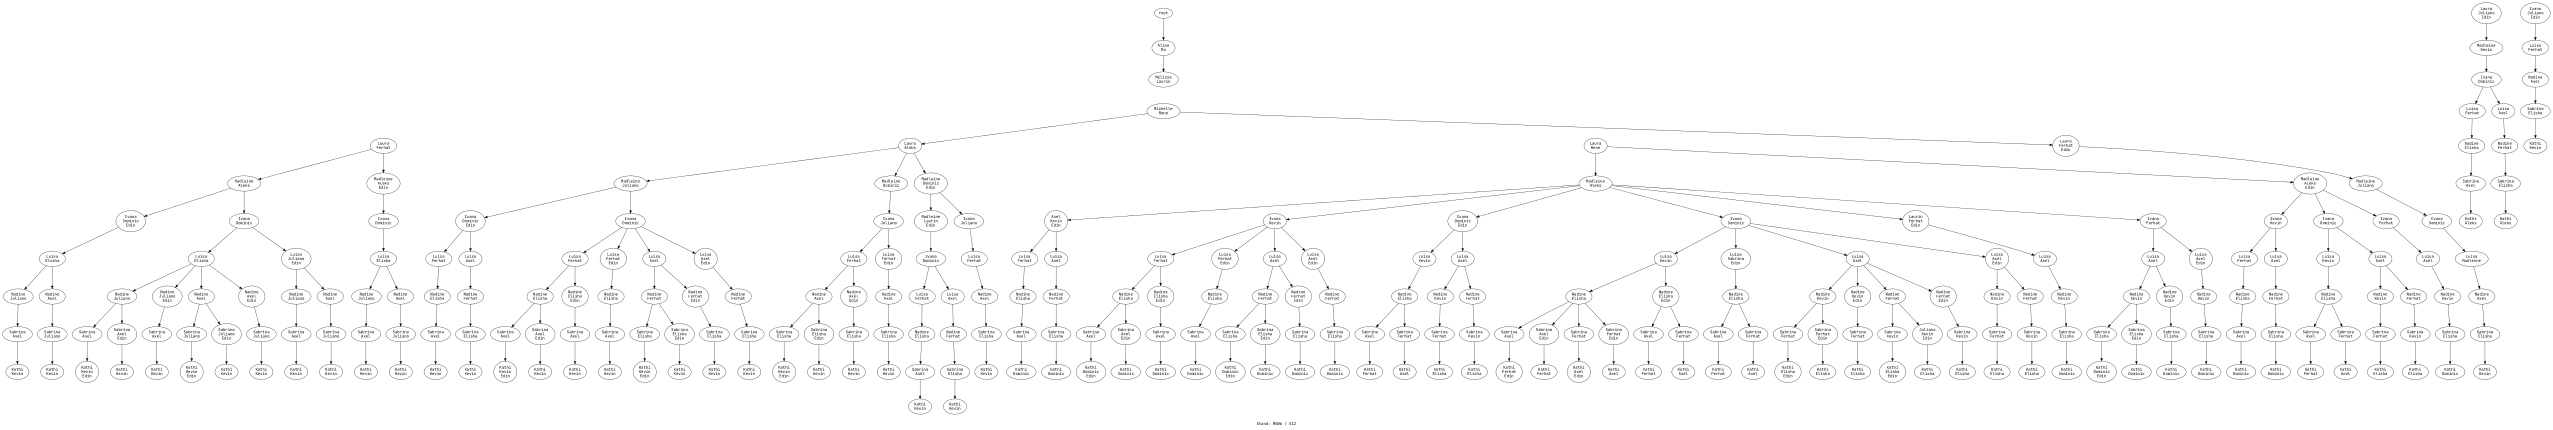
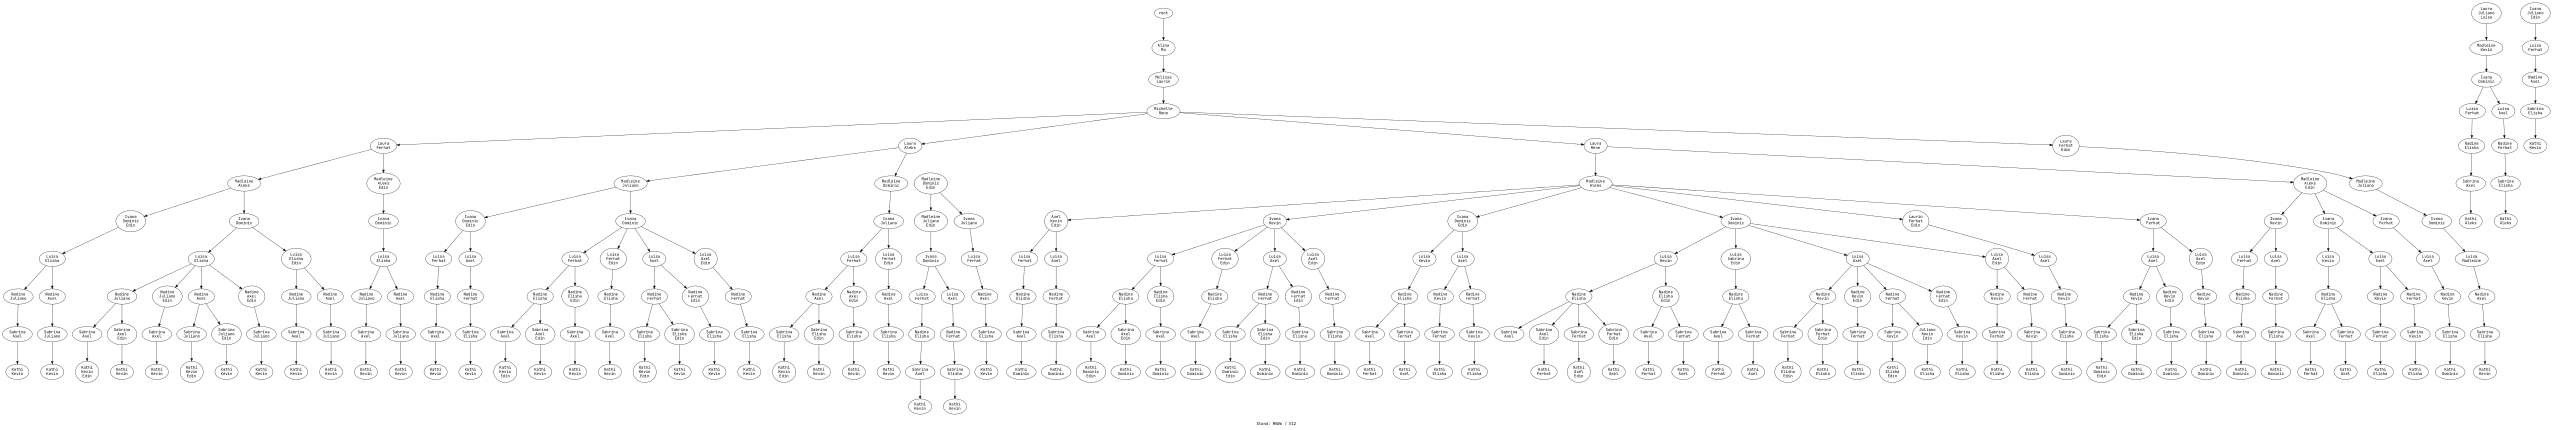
  digraph {
    fontname="JetBrains Mono"
    label="Stand: MN#6 / E12"
    labelloc=b
    ranksep=0.8
    node [fontname="JetBrains Mono"]
    edge [fontname="JetBrains Mono"]
    n1 [label="Aline\nMo"]
    n2 [label="Melissa\nLaurin"]
    n3 [label="Michelle\nRene"]
    root
    n5 [label="Laura\nFerhat"]
    n6 [label="Laura\nAleks"]
    n7 [label="Laura\nRene"]
    n8 [label="Laura\nFerhat\nEdin"]
    n9 [label="Madleine\nAleks"]
    n10 [label="Madleine\nAleks\nEdin"]
    n11 [label="Madleine\nJuliano"]
    n12 [label="Madleine\nDominic"]
    n13 [label="Madleine\nDominic\nEdin"]
    n14 [label="Madleine\nAleks"]
    n15 [label="Madleine\nAleks\nEdin"]
-   n16 [label="Laura\nJuliano\nEdin"]
+   n16 [label="Laura\nJuliano\nLuisa"]
    n17 [label="Madleine\nKevin"]
    n18 [label="Madleine\nJuliano"]
    n19 [label="Ivana\nDominic\nEdin"]
    n20 [label="Ivana\nDominic"]
    n21 [label="Ivana\nDominic"]
    n22 [label="Luisa\nElisha"]
    n23 [label="Luisa\nElisha"]
-   n24 [label="Luisa\nJuliano\nEdin"]
+   n24 [label="Luisa\nElisha\nEdin"]
    n25 [label="Nadine\nJuliano"]
    n26 [label="Nadine\nAxel"]
    n27 [label="Sabrina\nAxel"]
    n28 [label="Sabrina\nJuliano"]
    n29 [label="Kathi\nKevin"]
    n30 [label="Nadine\nJuliano"]
    n31 [label="Nadine\nJuliano\nEdin"]
    n32 [label="Nadine\nAxel"]
    n33 [label="Nadine\nAxel\nEdin"]
    n34 [label="Nadine\nJuliano"]
    n35 [label="Nadine\nAxel"]
    n36 [label="Sabrina\nAxel"]
    n37 [label="Sabrina\nAxel\nEdin"]
    n38 [label="Sabrina\nAxel"]
    n39 [label="Sabrina\nJuliano"]
    n40 [label="Sabrina\nJuliano\nEdin"]
    n41 [label="Sabrina\nJuliano"]
    n42 [label="Kathi\nKevin\nEdin"]
    n43 [label="Kathi\nKevin"]
    n44 [label="Sabrina\nAxel"]
    n45 [label="Sabrina\nJuliano"]
    n46 [label="Kathi\nKevin"]
    n47 [label="Luisa\nElisha"]
    n48 [label="Nadine\nJuliano"]
    n49 [label="Nadine\nAxel"]
    n50 [label="Sabrina\nAxel"]
    n51 [label="Sabrina\nJuliano"]
    n52 [label="Kathi\nKevin"]
    n53 [label="Kathi\nKevin"]
    n54 [label="Ivana\nDominic\nEdin"]
    n55 [label="Ivana\nDominic"]
-   n56 [label="Madleine\nLaurin\nEdin"]
+   n56 [label="Madleine\nJuliano\nEdin"]
    n57 [label="Ivana\nDominic"]
    n58 [label="Ivana\nJuliano"]
    n59 [label="Ivana\nJuliano"]
    n60 [label="Luisa\nFerhat"]
    n61 [label="Luisa\nAxel"]
    n62 [label="Luisa\nFerhat"]
    n63 [label="Luisa\nFerhat\nEdin"]
    n64 [label="Luisa\nAxel"]
    n65 [label="Luisa\nAxel\nEdin"]
    n66 [label="Nadine\nElisha"]
    n67 [label="Nadine\nFerhat"]
    n68 [label="Sabrina\nAxel"]
    n69 [label="Kathi\nKevin"]
    n70 [label="Nadine\nElisha"]
    n71 [label="Nadine\nElisha\nEdin"]
    n72 [label="Nadine\nElisha"]
    n73 [label="Nadine\nFerhat"]
    n74 [label="Nadine\nFerhat\nEdin"]
    n75 [label="Nadine\nFerhat"]
    n76 [label="Sabrina\nAxel"]
    n77 [label="Sabrina\nAxel\nEdin"]
    n78 [label="Sabrina\nAxel"]
    n79 [label="Kathi\nKevin\nEdin"]
    n80 [label="Kathi\nKevin"]
    n81 [label="Sabrina\nAxel"]
    n82 [label="Kathi\nKevin"]
    n83 [label="Luisa\nFerhat"]
    n84 [label="Luisa\nAxel"]
    n85 [label="Nadine\nElisha"]
    n86 [label="Nadine\nFerhat"]
    n87 [label="Sabrina\nAxel"]
    n88 [label="Kathi\nKevin"]
    n89 [label="Kathi\nKevin"]
    n90 [label="Axel\nKevin\nEdin"]
    n91 [label="Ivana\nKevin"]
    n92 [label="Ivana\nDominic\nEdin"]
    n93 [label="Ivana\nDominic"]
    n94 [label="Laurin\nFerhat\nEdin"]
    n95 [label="Ivana\nFerhat"]
    n96 [label="Ivana\nKevin"]
    n97 [label="Ivana\nDominic"]
    n98 [label="Ivana\nFerhat"]
    n99 [label="Luisa\nFerhat"]
    n100 [label="Luisa\nAxel"]
    n101 [label="Luisa\nFerhat"]
    n102 [label="Luisa\nFerhat\nEdin"]
    n103 [label="Luisa\nAxel"]
    n104 [label="Luisa\nAxel\nEdin"]
    n105 [label="Luisa\nKevin"]
    n106 [label="Luisa\nAxel"]
    n107 [label="Luisa\nKevin"]
    n108 [label="Luisa\nSabrina\nEdin"]
    n109 [label="Luisa\nAxel"]
    n110 [label="Luisa\nAxel\nEdin"]
    n111 [label="Luisa\nAxel"]
    n112 [label="Luisa\nAxel"]
    n113 [label="Luisa\nAxel\nEdin"]
    n114 [label="Nadine\nElisha"]
    n115 [label="Nadine\nFerhat"]
    n116 [label="Sabrina\nAxel"]
    n117 [label="Kathi\nDominic"]
    n118 [label="Nadine\nElisha"]
    n119 [label="Nadine\nElisha\nEdin"]
    n120 [label="Nadine\nElisha"]
    n121 [label="Nadine\nFerhat"]
    n122 [label="Nadine\nFerhat\nEdin"]
    n123 [label="Nadine\nFerhat"]
    n124 [label="Sabrina\nAxel"]
    n125 [label="Sabrina\nAxel\nEdin"]
    n126 [label="Sabrina\nAxel"]
    n127 [label="Kathi\nDominic\nEdin"]
    n128 [label="Kathi\nDominic"]
    n129 [label="Sabrina\nAxel"]
    n130 [label="Kathi\nDominic"]
    n131 [label="Luisa\nFerhat"]
    n132 [label="Luisa\nAxel"]
    n133 [label="Luisa\nKevin"]
    n134 [label="Luisa\nAxel"]
    n135 [label="Luisa\nAxel"]
    n136 [label="Nadine\nElisha"]
    n137 [label="Nadine\nFerhat"]
    n138 [label="Sabrina\nAxel"]
    n139 [label="Kathi\nDominic"]
    n140 [label="Kathi\nDominic"]
    n141 [label="Nadine\nElisha"]
    n142 [label="Nadine\nKevin"]
    n143 [label="Nadine\nFerhat"]
    n144 [label="Sabrina\nAxel"]
    n145 [label="Sabrina\nFerhat"]
    n146 [label="Kathi\nFerhat"]
    n147 [label="Kathi\nAxel"]
    n148 [label="Nadine\nElisha"]
    n149 [label="Nadine\nElisha\nEdin"]
    n150 [label="Nadine\nElisha"]
    n151 [label="Nadine\nKevin"]
    n152 [label="Nadine\nKevin\nEdin"]
    n153 [label="Nadine\nFerhat"]
    n154 [label="Nadine\nFerhat\nEdin"]
    n155 [label="Nadine\nKevin"]
    n156 [label="Nadine\nFerhat"]
    n157 [label="Sabrina\nAxel"]
    n158 [label="Sabrina\nAxel\nEdin"]
    n159 [label="Sabrina\nFerhat"]
    n160 [label="Sabrina\nFerhat\nEdin"]
    n161 [label="Sabrina\nAxel"]
    n162 [label="Sabrina\nFerhat"]
-   n163 [label="Kathi\nFerhat\nEdin"]
    n164 [label="Kathi\nFerhat"]
    n165 [label="Kathi\nAxel\nEdin"]
    n166 [label="Kathi\nAxel"]
    n167 [label="Sabrina\nAxel"]
    n168 [label="Sabrina\nFerhat"]
    n169 [label="Kathi\nFerhat"]
    n170 [label="Kathi\nAxel"]
    n171 [label="Nadine\nElisha"]
    n172 [label="Nadine\nKevin"]
    n173 [label="Nadine\nFerhat"]
    n174 [label="Sabrina\nAxel"]
    n175 [label="Sabrina\nFerhat"]
    n176 [label="Kathi\nFerhat"]
    n177 [label="Kathi\nAxel"]
    n178 [label="Kathi\nFerhat"]
    n179 [label="Kathi\nAxel"]
    n180 [label="Ivana\nDominic"]
    n181 [label="Luisa\nFerhat"]
    n182 [label="Luisa\nAxel"]
    n183 [label="Nadine\nElisha"]
    n184 [label="Nadine\nFerhat"]
    n185 [label="Sabrina\nAxel"]
    n186 [label="Kathi\nAleks"]
    n187 [label="Sabrina\nElisha"]
    n188 [label="Kathi\nDominic"]
    n189 [label="Sabrina\nElisha"]
    n190 [label="Sabrina\nElisha\nEdin"]
    n191 [label="Sabrina\nElisha"]
    n192 [label="Kathi\nDominic\nEdin"]
    n193 [label="Kathi\nDominic"]
    n194 [label="Sabrina\nElisha"]
    n195 [label="Kathi\nDominic"]
    n196 [label="Sabrina\nElisha"]
    n197 [label="Kathi\nDominic"]
    n198 [label="Kathi\nDominic"]
    n199 [label="Sabrina\nElisha"]
    n200 [label="Kathi\nKevin"]
    n201 [label="Sabrina\nElisha"]
    n202 [label="Sabrina\nElisha\nEdin"]
    n203 [label="Sabrina\nElisha"]
    n204 [label="Kathi\nKevin\nEdin"]
    n205 [label="Kathi\nKevin"]
    n206 [label="Sabrina\nElisha"]
    n207 [label="Kathi\nKevin"]
    n208 [label="Sabrina\nElisha"]
    n209 [label="Kathi\nKevin"]
    n210 [label="Kathi\nKevin"]
    n211 [label="Sabrina\nElisha"]
    n212 [label="Kathi\nAleks"]
    n213 [label="Ivana\nJuliano\nEdin"]
    n214 [label="Luisa\nFerhat"]
    n215 [label="Luisa\nFerhat"]
    n216 [label="Luisa\nFerhat\nEdin"]
    n217 [label="Nadine\nAxel"]
    n218 [label="Sabrina\nElisha"]
    n219 [label="Kathi\nKevin"]
    n220 [label="Nadine\nAxel"]
    n221 [label="Nadine\nAxel\nEdin"]
    n222 [label="Nadine\nAxel"]
    n223 [label="Sabrina\nElisha"]
    n224 [label="Sabrina\nElisha\nEdin"]
    n225 [label="Sabrina\nElisha"]
    n226 [label="Kathi\nKevin\nEdin"]
    n227 [label="Kathi\nKevin"]
    n228 [label="Sabrina\nElisha"]
    n229 [label="Kathi\nKevin"]
    n230 [label="Luisa\nFerhat"]
    n231 [label="Nadine\nAxel"]
    n232 [label="Sabrina\nElisha"]
    n233 [label="Kathi\nKevin"]
    n234 [label="Kathi\nKevin"]
    n235 [label="Ivana\nDominic"]
    n236 [label="Luisa\nMadleine"]
    n237 [label="Nadine\nAxel"]
    n238 [label="Sabrina\nElisha"]
    n239 [label="Kathi\nKevin"]
    n240 [label="Nadine\nKevin"]
    n241 [label="Sabrina\nElisha"]
    n242 [label="Kathi\nDominic"]
    n243 [label="Nadine\nKevin"]
    n244 [label="Nadine\nKevin\nEdin"]
    n245 [label="Nadine\nKevin"]
    n246 [label="Sabrina\nElisha"]
    n247 [label="Sabrina\nElisha\nEdin"]
    n248 [label="Sabrina\nElisha"]
    n249 [label="Kathi\nDominic\nEdin"]
    n250 [label="Kathi\nDominic"]
    n251 [label="Sabrina\nElisha"]
    n252 [label="Kathi\nDominic"]
    n253 [label="Nadine\nKevin"]
    n254 [label="Sabrina\nElisha"]
    n255 [label="Kathi\nDominic"]
    n256 [label="Kathi\nDominic"]
    n257 [label="Sabrina\nFerhat"]
    n258 [label="Sabrina\nKevin"]
    n259 [label="Kathi\nElisha"]
    n260 [label="Sabrina\nFerhat"]
    n261 [label="Sabrina\nFerhat\nEdin"]
    n262 [label="Sabrina\nFerhat"]
    n263 [label="Sabrina\nKevin"]
    n264 [label="Juliano\nKevin\nEdin"]
    n265 [label="Sabrina\nKevin"]
    n266 [label="Kathi\nElisha\nEdin"]
    n267 [label="Kathi\nElisha"]
    n268 [label="Sabrina\nFerhat"]
    n269 [label="Sabrina\nKevin"]
    n270 [label="Kathi\nElisha"]
    n271 [label="Sabrina\nFerhat"]
    n272 [label="Sabrina\nKevin"]
    n273 [label="Kathi\nElisha"]
    n274 [label="Kathi\nElisha"]
    n275 [label="Kathi\nKevin"]
    n276 [label="Kathi\nKevin\nEdin"]
    n277 [label="Kathi\nKevin"]
    n278 [label="Kathi\nKevin"]
    n279 [label="Kathi\nKevin"]
    n280 [label="Kathi\nKevin"]
    n281 [label="Kathi\nElisha"]
    n282 [label="Kathi\nElisha\nEdin"]
    n283 [label="Kathi\nElisha"]
    n284 [label="Kathi\nElisha"]
    n285 [label="Kathi\nElisha"]
    n286 [label="Kathi\nElisha"]
    n1 -> n2
+   n2 -> n3
+   n3 -> n5
    n3 -> n6
+   n3 -> n7
    n3 -> n8
    root -> n1
    n5 -> n9
    n5 -> n10
    n6 -> n11
    n6 -> n12
-   n6 -> n13
    n7 -> n14
    n7 -> n15
    n8 -> n18
    n9 -> n19
    n9 -> n20
    n10 -> n21
    n11 -> n54
    n11 -> n55
    n12 -> n58
    n13 -> n56
    n13 -> n59
    n14 -> n90
    n14 -> n91
    n14 -> n92
    n14 -> n93
    n14 -> n94
    n14 -> n95
    n15 -> n96
    n15 -> n97
    n15 -> n98
    n16 -> n17
    n17 -> n180
    n18 -> n235
    n19 -> n22
    n20 -> n23
    n20 -> n24
    n21 -> n47
    n22 -> n25
    n22 -> n26
    n23 -> n30
    n23 -> n31
    n23 -> n32
    n23 -> n33
    n24 -> n34
    n24 -> n35
    n25 -> n27
    n26 -> n28
    n27 -> n29
    n28 -> n275
    n30 -> n36
    n30 -> n37
    n31 -> n38
    n32 -> n39
    n32 -> n40
    n33 -> n41
    n34 -> n44
    n35 -> n45
    n36 -> n42
    n37 -> n43
    n38 -> n53
    n39 -> n276
    n40 -> n277
    n41 -> n280
    n44 -> n46
    n45 -> n278
    n47 -> n48
    n47 -> n49
    n48 -> n50
    n49 -> n51
    n50 -> n52
    n51 -> n279
    n54 -> n60
    n54 -> n61
    n55 -> n62
    n55 -> n63
    n55 -> n64
    n55 -> n65
    n56 -> n57
    n57 -> n83
    n57 -> n84
    n58 -> n215
    n58 -> n216
    n59 -> n230
    n60 -> n66
    n61 -> n67
    n62 -> n70
    n62 -> n71
    n63 -> n72
    n64 -> n73
    n64 -> n74
    n65 -> n75
    n66 -> n68
    n67 -> n199
    n68 -> n69
    n70 -> n76
    n70 -> n77
    n71 -> n78
    n72 -> n81
    n73 -> n201
    n73 -> n202
    n74 -> n203
    n75 -> n206
    n76 -> n79
    n77 -> n80
    n78 -> n89
    n81 -> n82
    n83 -> n85
    n84 -> n86
    n85 -> n87
    n86 -> n208
    n87 -> n88
    n90 -> n99
    n90 -> n100
    n91 -> n101
    n91 -> n102
    n91 -> n103
    n91 -> n104
    n92 -> n105
    n92 -> n106
    n93 -> n107
    n93 -> n108
    n93 -> n109
    n93 -> n110
    n94 -> n111
    n95 -> n112
    n95 -> n113
    n96 -> n131
    n96 -> n132
    n97 -> n133
    n97 -> n134
    n98 -> n135
    n99 -> n114
    n100 -> n115
    n101 -> n118
    n101 -> n119
    n102 -> n120
    n103 -> n121
    n103 -> n122
    n104 -> n123
    n105 -> n141
    n106 -> n142
    n106 -> n143
    n107 -> n148
    n107 -> n149
    n108 -> n150
    n109 -> n151
    n109 -> n152
    n109 -> n153
    n109 -> n154
    n110 -> n155
    n110 -> n156
    n111 -> n240
    n112 -> n243
    n112 -> n244
    n113 -> n245
    n114 -> n116
    n115 -> n187
    n116 -> n117
    n118 -> n124
    n118 -> n125
    n119 -> n126
    n120 -> n129
    n121 -> n189
    n121 -> n190
    n122 -> n191
    n123 -> n194
    n124 -> n127
    n125 -> n128
    n126 -> n140
    n129 -> n130
    n131 -> n136
    n132 -> n137
    n133 -> n171
    n134 -> n172
    n134 -> n173
    n135 -> n253
    n136 -> n138
    n137 -> n196
    n138 -> n139
    n141 -> n144
    n141 -> n145
    n142 -> n257
    n143 -> n258
    n144 -> n146
    n145 -> n147
    n148 -> n157
    n148 -> n158
    n148 -> n159
    n148 -> n160
    n149 -> n161
    n149 -> n162
    n150 -> n167
    n150 -> n168
    n151 -> n260
    n151 -> n261
    n152 -> n262
    n153 -> n263
    n153 -> n264
    n154 -> n265
    n155 -> n268
    n156 -> n269
-   n157 -> n163
    n158 -> n164
    n159 -> n165
    n160 -> n166
    n161 -> n178
    n162 -> n179
    n167 -> n169
    n168 -> n170
    n171 -> n174
    n171 -> n175
    n172 -> n271
    n173 -> n272
    n174 -> n176
    n175 -> n177
    n180 -> n181
    n180 -> n182
    n181 -> n183
    n182 -> n184
    n183 -> n185
    n184 -> n211
    n185 -> n186
    n187 -> n188
    n189 -> n192
    n190 -> n193
    n191 -> n198
    n194 -> n195
    n196 -> n197
    n199 -> n200
    n201 -> n204
    n202 -> n205
    n203 -> n210
    n206 -> n207
    n208 -> n209
    n211 -> n212
    n213 -> n214
    n214 -> n217
    n215 -> n220
    n215 -> n221
    n216 -> n222
    n217 -> n218
    n218 -> n219
    n220 -> n223
    n220 -> n224
    n221 -> n225
    n222 -> n228
    n223 -> n226
    n224 -> n227
    n225 -> n234
    n228 -> n229
    n230 -> n231
    n231 -> n232
    n232 -> n233
    n235 -> n236
    n236 -> n237
    n237 -> n238
    n238 -> n239
    n240 -> n241
    n241 -> n242
    n243 -> n246
    n243 -> n247
    n244 -> n248
    n245 -> n251
    n246 -> n249
    n247 -> n250
    n248 -> n256
    n251 -> n252
    n253 -> n254
    n254 -> n255
    n257 -> n259
    n258 -> n281
    n260 -> n266
    n261 -> n267
    n262 -> n274
    n263 -> n282
    n264 -> n283
    n265 -> n286
    n268 -> n270
    n269 -> n284
    n271 -> n273
    n272 -> n285
  }
